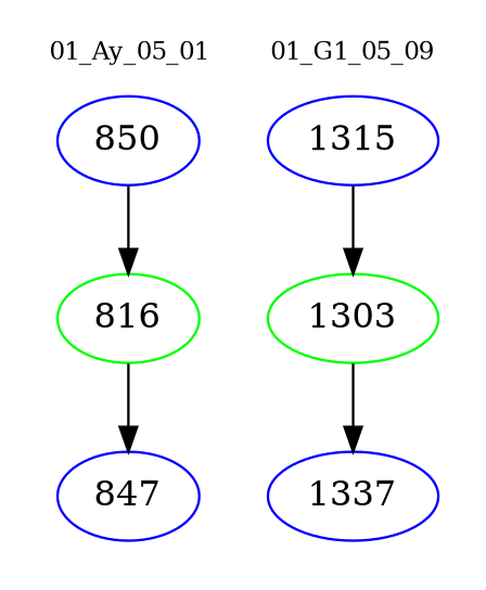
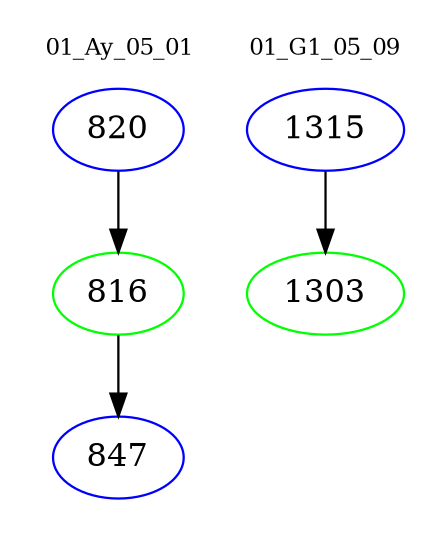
  digraph {
    node [color=blue]
    edge [color=black]
-   n1 [label=850]
+   n1 [label=820]
    n2 [color=green label=816]
    n3 [label=847]
    n4 [label=1315]
    n5 [color=green label=1303]
-   n6 [label=1337]
    subgraph cluster_1 {
      color=white
      fontsize=10
      label="01_Ay_05_01"
      n1
      n2
      n3
    }
    subgraph cluster_2 {
      color=white
      fontsize=10
      label="01_G1_05_09"
      n4
      n5
-     n6
    }
    n1 -> n2
    n2 -> n3
    n4 -> n5
-   n5 -> n6
  }
